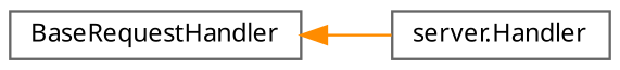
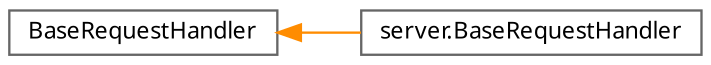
  digraph {
    rankdir=LR
    fontname="Noto Sans"
    node [color=gray40 fontname="Noto Sans" fontsize=10 shape=record]
    n1 [height=0.2 label=BaseRequestHandler width=0.4]
-   n2 [height=0.2 label="server.Handler" width=0.4]
+   n2 [height=0.2 label="server.BaseRequestHandler" width=0.4]
    n1 -> n2 [color=darkorange dir=back fontname="Noto Sans" fontsize=10 labelfontname=Helvetica labelfontsize=10 style=solid]
  }
